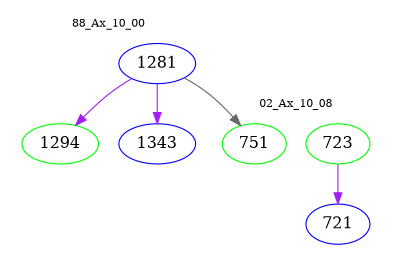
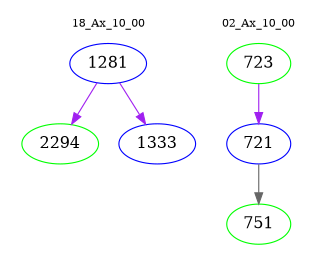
  digraph {
    node [color=green]
    edge [color=purple]
-   n1 [label=1294]
+   n1 [label=2294]
    n2 [color=blue label=1281]
-   n3 [color=blue label=1343]
+   n3 [color=blue label=1333]
    n4 [label=723]
    n5 [color=blue label=721]
    n6 [label=751]
    subgraph cluster_1 {
      color=white
      fontsize=10
-     label="88_Ax_10_00"
+     label="18_Ax_10_00"
      n1
      n2
      n3
    }
    subgraph cluster_2 {
      color=white
      fontsize=10
-     label="02_Ax_10_08"
+     label="02_Ax_10_00"
      n4
      n5
      n6
    }
    n2 -> n1
    n2 -> n3
    n4 -> n5
-   n2 -> n6 [color=gray40]
+   n5 -> n6 [color=gray40]
  }
